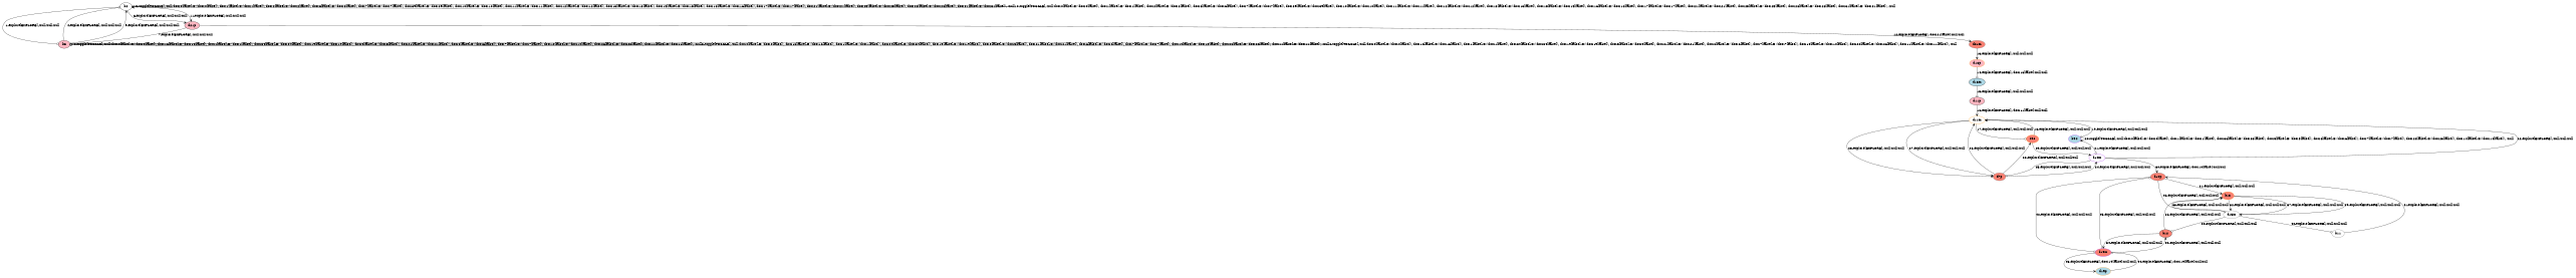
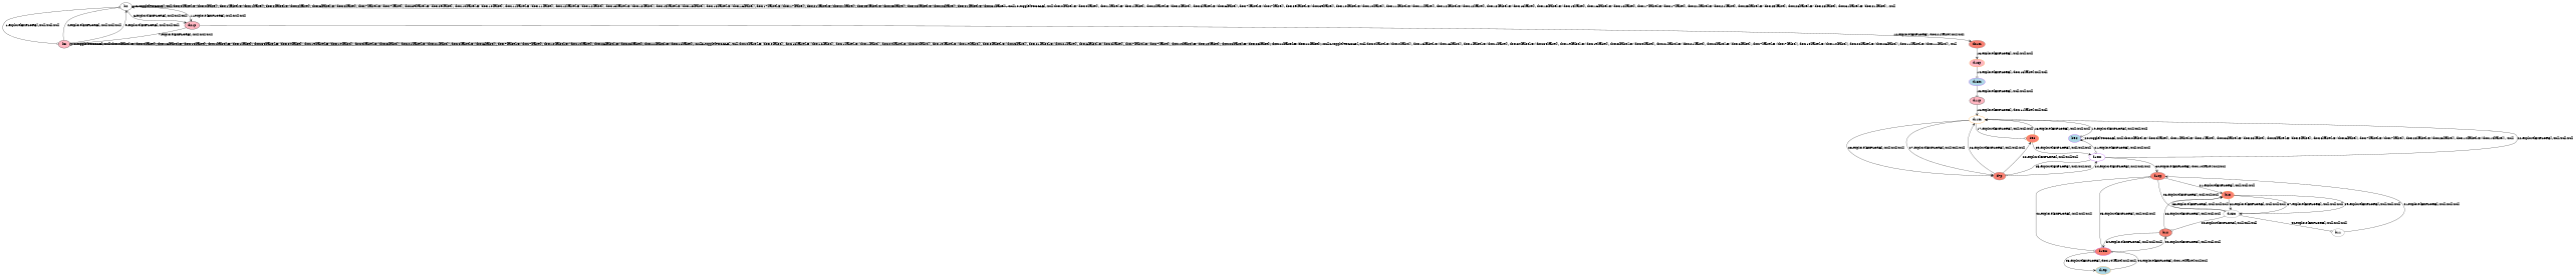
  digraph {
    node [color=black fillcolor=salmon style=filled]
    edge [arrowhead=vee]
    b2 [fillcolor=white]
    b3 [fillcolor=lightpink]
    d21p [fillcolor=lightpink]
    d21m [color=gray40]
    d16p [color=darkorange fillcolor=lightpink]
-   d16m [fillcolor=lightblue]
+   d16m [color=purple fillcolor=lightblue]
    d11p [fillcolor=lightpink]
    d11m [color=darkorange fillcolor=white]
    b96 [color=darkorange]
    b94 [color=purple fillcolor=lightblue]
    d7p [color=gray40]
    d10m [color=purple fillcolor=white]
    d10p [color=gray40]
    b13 [color=darkorange]
    d15m [color=gray40 fillcolor=white]
    d19m [color=purple]
    b12
    b11 [color=gray40 fillcolor=white]
    d19p [color=darkorange fillcolor=lightblue]
    b2 -> b2 [label="5-toggle[TOGGLE];/null/door0[false]:=!(door0[false]); door1[false]:=!(door1[false]); door2[false]:=!(door2[false]); door6[false]:=!(door6[false]); door7[false]:=!(door7[false]); door39[false]:=!(door39[false]); door10[false]:=!(door10[false]); door11[false]:=!(door11[false]); door12[false]:=!(door12[false]); door13[false]:=!(door13[false]); door15[false]:=!(door15[false]); door16[false]:=!(door16[false]); door17[false]:=!(door17[false]); door21[false]:=!(door21[false]); door25[false]:=!(door25[false]); door28[false]:=!(door28[false]); door31[false]:=!(door31[false]); /null"]
    b2 -> b2 [label="10-toggle[TOGGLE];/null/door0[false]:=!(door0[false]); door1[false]:=!(door1[false]); door2[false]:=!(door2[false]); door6[false]:=!(door6[false]); door7[false]:=!(door7[false]); door39[false]:=!(door39[false]); door10[false]:=!(door10[false]); door11[false]:=!(door11[false]); door12[false]:=!(door12[false]); door13[false]:=!(door13[false]); door15[false]:=!(door15[false]); door16[false]:=!(door16[false]); door17[false]:=!(door17[false]); door21[false]:=!(door21[false]); door25[false]:=!(door25[false]); door28[false]:=!(door28[false]); door31[false]:=!(door31[false]); /null"]
    b2 -> b3 [arrowhead=odot label="1-explore[EXPLORE];/null/null/null"]
    b2 -> d21p [label="6-explore[EXPLORE];/null/null/null"]
    b2 -> d21p [label="11-explore[EXPLORE];/null/null/null"]
    b3 -> b2 [arrowhead=odot label="4-explore[EXPLORE];/null/null/null"]
    b3 -> b2 [label="9-explore[EXPLORE];/null/null/null"]
    b3 -> b3 [arrowhead=odot label="2-toggle[TOGGLE];/null/door0[false]:=!(door0[false]); door16[false]:=!(door16[false]); door1[false]:=!(door1[false]); door34[false]:=!(door34[false]); door19[false]:=!(door19[false]); door5[false]:=!(door5[false]); door21[false]:=!(door21[false]); door6[false]:=!(door6[false]); door7[false]:=!(door7[false]); door10[false]:=!(door10[false]); door26[false]:=!(door26[false]); door11[false]:=!(door11[false]); /null"]
    b3 -> b3 [arrowhead=odot label="3-toggle[TOGGLE];/null/door0[false]:=!(door0[false]); door16[false]:=!(door16[false]); door1[false]:=!(door1[false]); door34[false]:=!(door34[false]); door19[false]:=!(door19[false]); door5[false]:=!(door5[false]); door21[false]:=!(door21[false]); door6[false]:=!(door6[false]); door7[false]:=!(door7[false]); door10[false]:=!(door10[false]); door26[false]:=!(door26[false]); door11[false]:=!(door11[false]); /null"]
    b3 -> b3 [arrowhead=odot label="8-toggle[TOGGLE];/null/door0[false]:=!(door0[false]); door16[false]:=!(door16[false]); door1[false]:=!(door1[false]); door34[false]:=!(door34[false]); door19[false]:=!(door19[false]); door5[false]:=!(door5[false]); door21[false]:=!(door21[false]); door6[false]:=!(door6[false]); door7[false]:=!(door7[false]); door10[false]:=!(door10[false]); door26[false]:=!(door26[false]); door11[false]:=!(door11[false]); /null"]
    d21p -> b3 [arrowhead=odot label="7-explore[EXPLORE];/null/null/null"]
    d21p -> d21m [label="12-explore[EXPLORE];/door21[false]/null/null"]
    d21m -> d16p [label="13-explore[EXPLORE];/null/null/null"]
    d16p -> d16m [arrowhead=odot label="14-explore[EXPLORE];/door16[false]/null/null"]
    d16m -> d11p [arrowhead=odot label="15-explore[EXPLORE];/null/null/null"]
    d11p -> d11m [label="16-explore[EXPLORE];/door11[false]/null/null"]
    d11m -> b96 [arrowhead=odot label="17-explore[EXPLORE];/null/null/null"]
    d11m -> b94 [arrowhead=odot label="19-explore[EXPLORE];/null/null/null"]
    d11m -> d7p [label="23-explore[EXPLORE];/null/null/null"]
    d11m -> d7p [label="27-explore[EXPLORE];/null/null/null"]
    b96 -> d11m [label="18-explore[EXPLORE];/null/null/null"]
    b96 -> d10m [label="29-explore[EXPLORE];/null/null/null"]
    b94 -> b94 [label="20-toggle[TOGGLE];/null/door0[false]:=!(door0[false]); door1[false]:=!(door1[false]); door36[false]:=!(door36[false]); door5[false]:=!(door5[false]); door6[false]:=!(door6[false]); door7[false]:=!(door7[false]); door23[false]:=!(door23[false]); door14[false]:=!(door14[false]); /null"]
    b94 -> d10m [arrowhead=odot label="21-explore[EXPLORE];/null/null/null"]
    d7p -> d11m [label="26-explore[EXPLORE];/null/null/null"]
    d7p -> b96 [label="28-explore[EXPLORE];/null/null/null"]
    d7p -> d10m [label="24-explore[EXPLORE];/null/null/null"]
    d10m -> d11m [label="22-explore[EXPLORE];/null/null/null"]
    d10m -> d7p [arrowhead=odot label="25-explore[EXPLORE];/null/null/null"]
    d10m -> d10p [label="30-explore[EXPLORE];/door10[false]/null/null"]
    d10p -> b13 [label="31-explore[EXPLORE];/null/null/null"]
    d10p -> d15m [arrowhead=odot label="46-explore[EXPLORE];/null/null/null"]
    d10p -> d19m [arrowhead=odot label="42-explore[EXPLORE];/null/null/null"]
    b13 -> d15m [label="32-explore[EXPLORE];/null/null/null"]
    b13 -> d15m [arrowhead=odot label="37-explore[EXPLORE];/null/null/null"]
    b13 -> d15m [label="39-explore[EXPLORE];/null/null/null"]
    d15m -> b13 [label="38-explore[EXPLORE];/null/null/null"]
    d15m -> b12 [arrowhead=odot label="33-explore[EXPLORE];/null/null/null"]
    d15m -> b11 [arrowhead=odot label="40-explore[EXPLORE];/null/null/null"]
    d19m -> d10p [arrowhead=odot label="45-explore[EXPLORE];/null/null/null"]
    d19m -> b12 [label="35-explore[EXPLORE];/null/null/null"]
    d19m -> d19p [label="43-explore[EXPLORE];/door19[false]/null/null"]
    b12 -> b13 [label="36-explore[EXPLORE];/null/null/null"]
    b12 -> d19m [label="34-explore[EXPLORE];/null/null/null"]
    b11 -> d10p [label="41-explore[EXPLORE];/null/null/null"]
    d19p -> d19m [arrowhead=odot label="44-explore[EXPLORE];/door19[false]/null/null"]
  }
